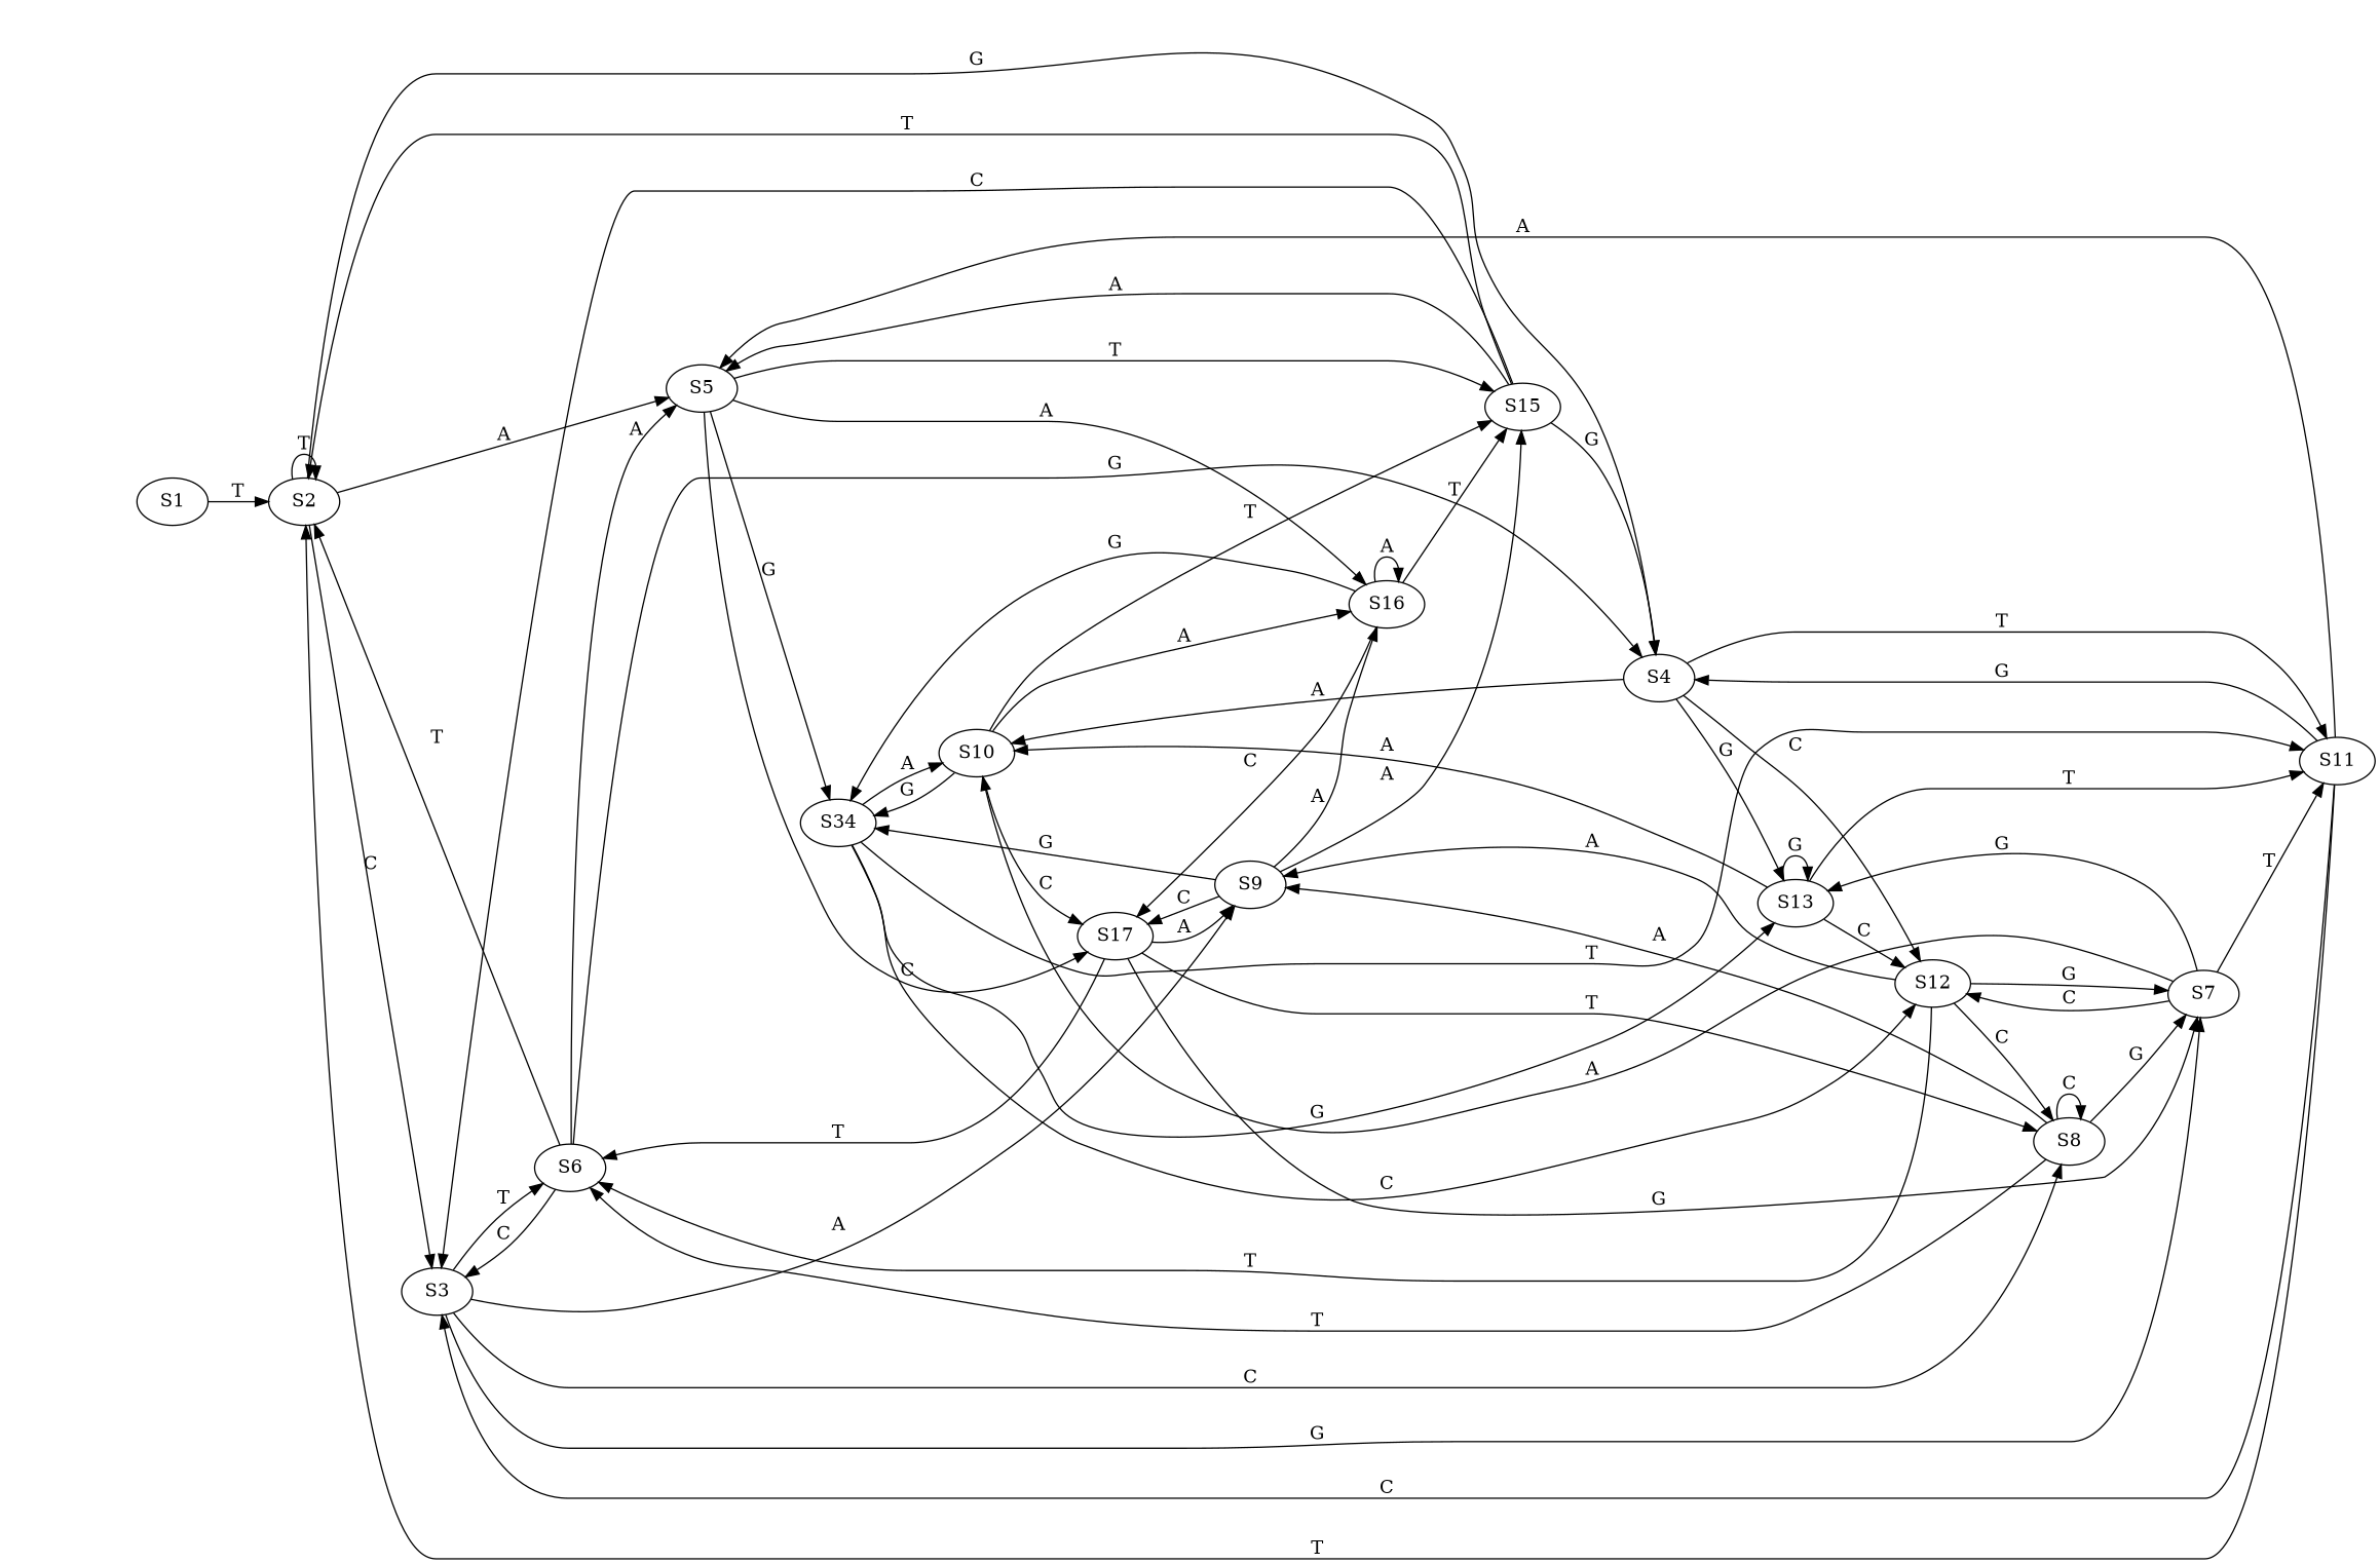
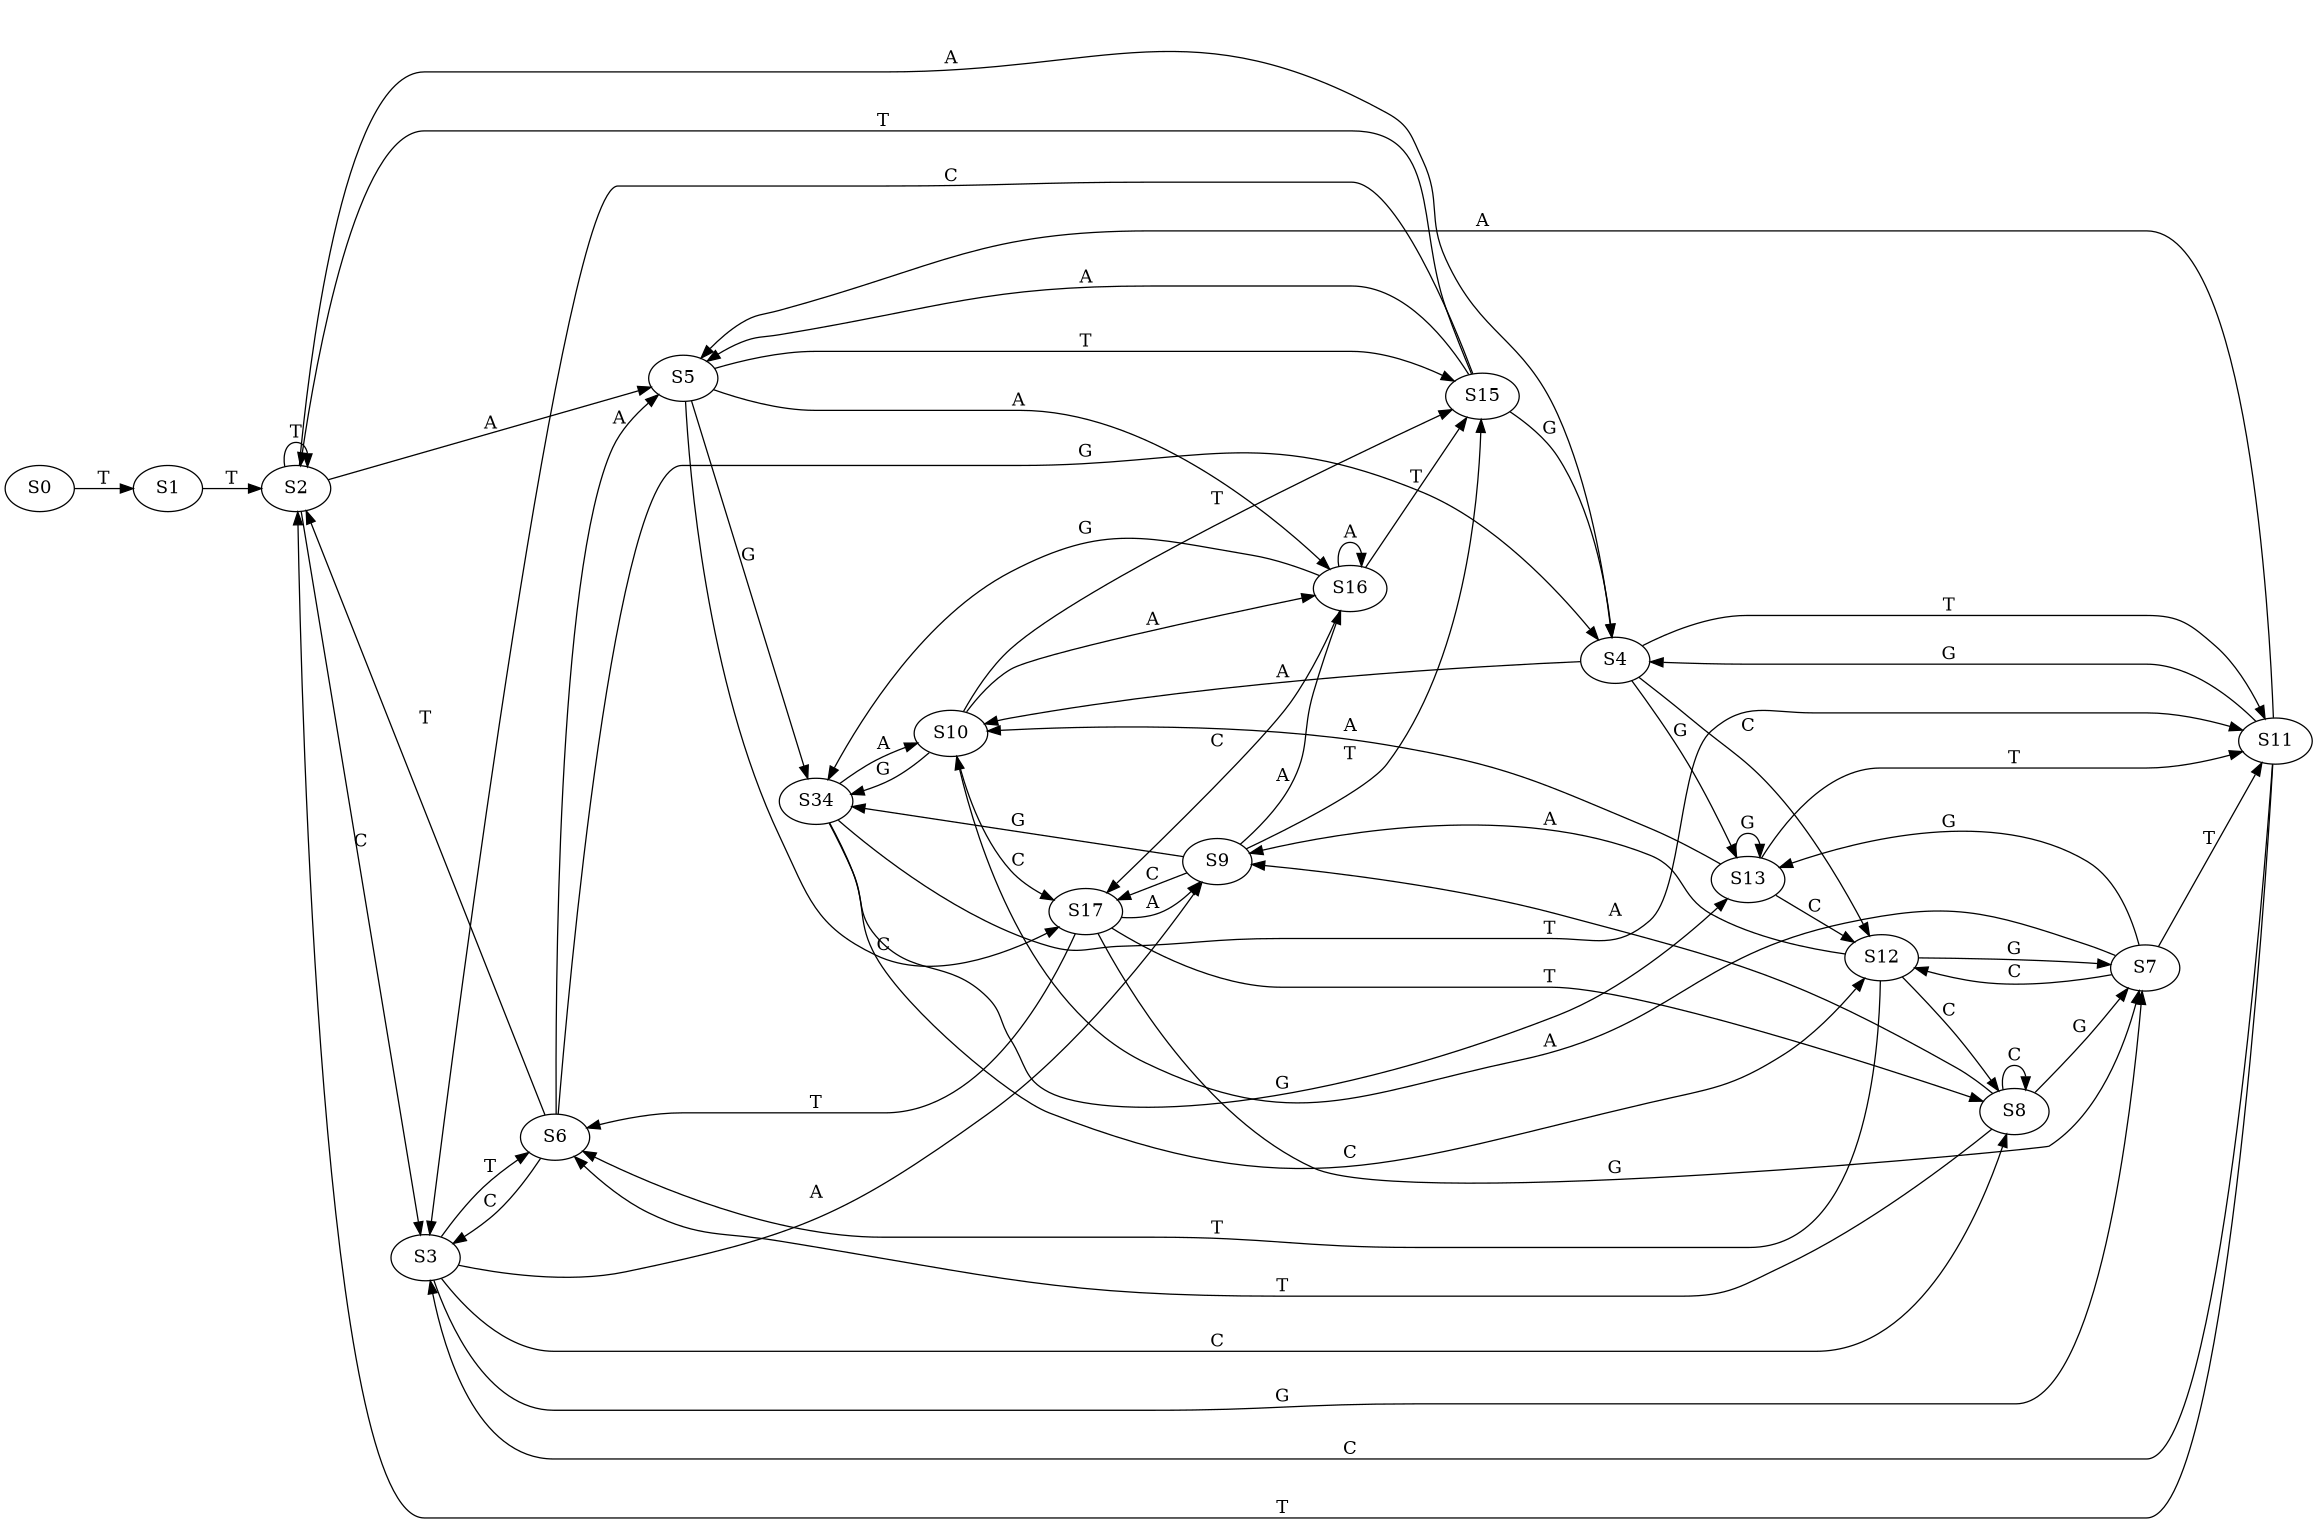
  strict digraph {
    rankdir=LR
+   S0
    S1
    S2
    S3
    S4
    S5
    S6
    S7
    S8
    S9
    S10
    S11
    S12
    S13
    n15 [label=S34]
    S15
    S16
    S17
+   S0 -> S1 [label=T]
    S1 -> S2 [label=T]
    S2 -> S2 [label=T]
    S2 -> S3 [label=C]
-   S2 -> S4 [label=G]
+   S2 -> S4 [label=A]
    S2 -> S5 [label=A]
    S3 -> S6 [label=T]
    S3 -> S7 [label=G]
    S3 -> S8 [label=C]
    S3 -> S9 [label=A]
    S4 -> S10 [label=A]
    S4 -> S11 [label=T]
    S4 -> S12 [label=C]
    S4 -> S13 [label=G]
    S5 -> n15 [label=G]
    S5 -> S15 [label=T]
    S5 -> S16 [label=A]
    S5 -> S17 [label=C]
    S6 -> S2 [label=T]
    S6 -> S3 [label=C]
    S6 -> S4 [label=G]
    S6 -> S5 [label=A]
    S7 -> S10 [label=A]
    S7 -> S11 [label=T]
    S7 -> S12 [label=C]
    S7 -> S13 [label=G]
    S8 -> S6 [label=T]
    S8 -> S7 [label=G]
    S8 -> S8 [label=C]
    S8 -> S9 [label=A]
    S9 -> n15 [label=G]
-   S9 -> S15 [label=A]
+   S9 -> S15 [label=T]
    S9 -> S16 [label=A]
    S9 -> S17 [label=C]
    S10 -> n15 [label=G]
    S10 -> S15 [label=T]
    S10 -> S16 [label=A]
    S10 -> S17 [label=C]
    S11 -> S2 [label=T]
    S11 -> S3 [label=C]
    S11 -> S4 [label=G]
    S11 -> S5 [label=A]
    S12 -> S6 [label=T]
    S12 -> S7 [label=G]
    S12 -> S8 [label=C]
    S12 -> S9 [label=A]
    S13 -> S10 [label=A]
    S13 -> S11 [label=T]
    S13 -> S12 [label=C]
    S13 -> S13 [label=G]
    n15 -> S10 [label=A]
    n15 -> S11 [label=T]
    n15 -> S12 [label=C]
    n15 -> S13 [label=G]
    S15 -> S2 [label=T]
    S15 -> S3 [label=C]
    S15 -> S4 [label=G]
    S15 -> S5 [label=A]
    S16 -> n15 [label=G]
    S16 -> S15 [label=T]
    S16 -> S16 [label=A]
    S16 -> S17 [label=C]
    S17 -> S6 [label=T]
    S17 -> S7 [label=G]
    S17 -> S8 [label=T]
    S17 -> S9 [label=A]
  }
